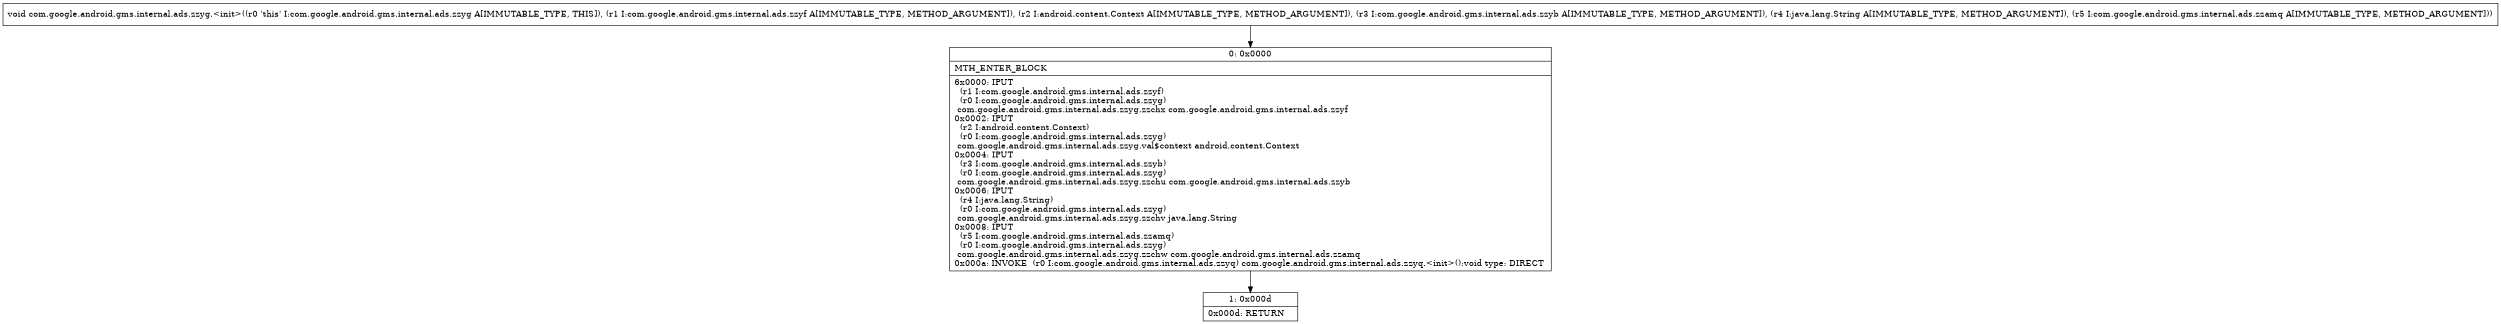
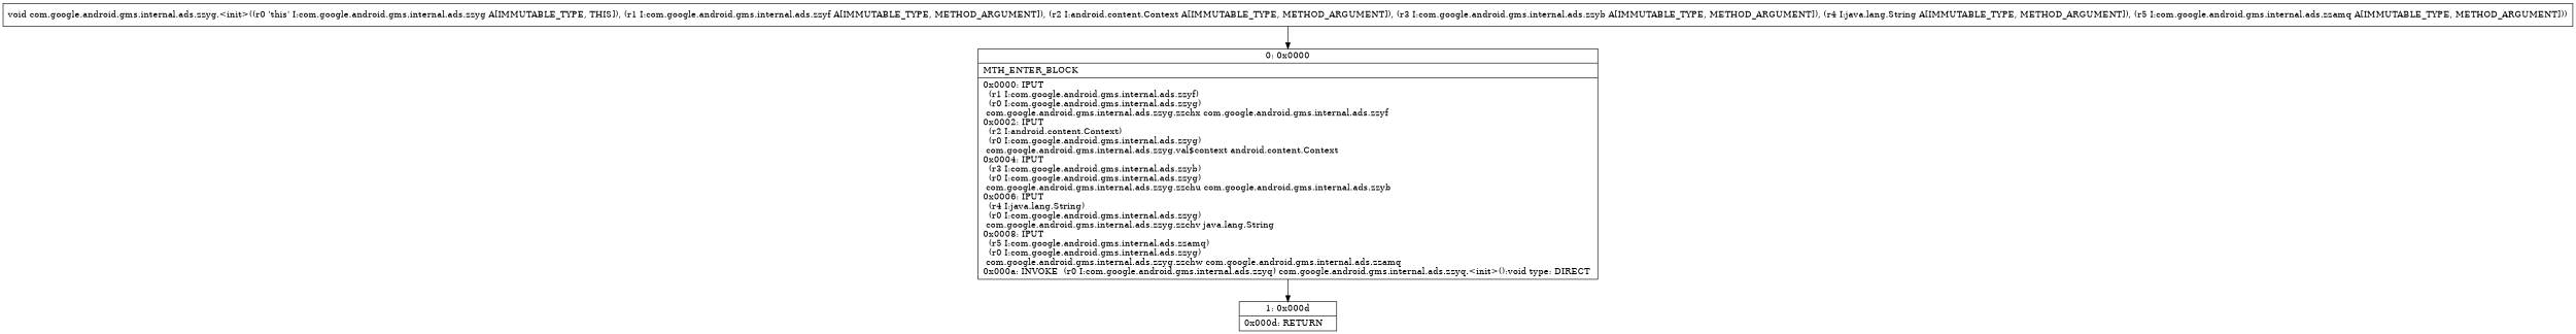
  digraph {
    node [shape=record]
-   n1 [label="{0\:\ 0x0000|MTH_ENTER_BLOCK\l|6x0000: IPUT  \l  (r1 I:com.google.android.gms.internal.ads.zzyf)\l  (r0 I:com.google.android.gms.internal.ads.zzyg)\l com.google.android.gms.internal.ads.zzyg.zzchx com.google.android.gms.internal.ads.zzyf \l0x0002: IPUT  \l  (r2 I:android.content.Context)\l  (r0 I:com.google.android.gms.internal.ads.zzyg)\l com.google.android.gms.internal.ads.zzyg.val$context android.content.Context \l0x0004: IPUT  \l  (r3 I:com.google.android.gms.internal.ads.zzyb)\l  (r0 I:com.google.android.gms.internal.ads.zzyg)\l com.google.android.gms.internal.ads.zzyg.zzchu com.google.android.gms.internal.ads.zzyb \l0x0006: IPUT  \l  (r4 I:java.lang.String)\l  (r0 I:com.google.android.gms.internal.ads.zzyg)\l com.google.android.gms.internal.ads.zzyg.zzchv java.lang.String \l0x0008: IPUT  \l  (r5 I:com.google.android.gms.internal.ads.zzamq)\l  (r0 I:com.google.android.gms.internal.ads.zzyg)\l com.google.android.gms.internal.ads.zzyg.zzchw com.google.android.gms.internal.ads.zzamq \l0x000a: INVOKE  (r0 I:com.google.android.gms.internal.ads.zzyq) com.google.android.gms.internal.ads.zzyq.\<init\>():void type: DIRECT \l}"]
+   n1 [label="{0\:\ 0x0000|MTH_ENTER_BLOCK\l|0x0000: IPUT  \l  (r1 I:com.google.android.gms.internal.ads.zzyf)\l  (r0 I:com.google.android.gms.internal.ads.zzyg)\l com.google.android.gms.internal.ads.zzyg.zzchx com.google.android.gms.internal.ads.zzyf \l0x0002: IPUT  \l  (r2 I:android.content.Context)\l  (r0 I:com.google.android.gms.internal.ads.zzyg)\l com.google.android.gms.internal.ads.zzyg.val$context android.content.Context \l0x0004: IPUT  \l  (r3 I:com.google.android.gms.internal.ads.zzyb)\l  (r0 I:com.google.android.gms.internal.ads.zzyg)\l com.google.android.gms.internal.ads.zzyg.zzchu com.google.android.gms.internal.ads.zzyb \l0x0006: IPUT  \l  (r4 I:java.lang.String)\l  (r0 I:com.google.android.gms.internal.ads.zzyg)\l com.google.android.gms.internal.ads.zzyg.zzchv java.lang.String \l0x0008: IPUT  \l  (r5 I:com.google.android.gms.internal.ads.zzamq)\l  (r0 I:com.google.android.gms.internal.ads.zzyg)\l com.google.android.gms.internal.ads.zzyg.zzchw com.google.android.gms.internal.ads.zzamq \l0x000a: INVOKE  (r0 I:com.google.android.gms.internal.ads.zzyq) com.google.android.gms.internal.ads.zzyq.\<init\>():void type: DIRECT \l}"]
    n2 [label="{1\:\ 0x000d|0x000d: RETURN   \l}"]
    n3 [label="{void com.google.android.gms.internal.ads.zzyg.\<init\>((r0 'this' I:com.google.android.gms.internal.ads.zzyg A[IMMUTABLE_TYPE, THIS]), (r1 I:com.google.android.gms.internal.ads.zzyf A[IMMUTABLE_TYPE, METHOD_ARGUMENT]), (r2 I:android.content.Context A[IMMUTABLE_TYPE, METHOD_ARGUMENT]), (r3 I:com.google.android.gms.internal.ads.zzyb A[IMMUTABLE_TYPE, METHOD_ARGUMENT]), (r4 I:java.lang.String A[IMMUTABLE_TYPE, METHOD_ARGUMENT]), (r5 I:com.google.android.gms.internal.ads.zzamq A[IMMUTABLE_TYPE, METHOD_ARGUMENT])) }"]
    n1 -> n2
    n3 -> n1
  }
